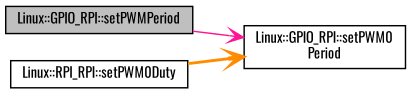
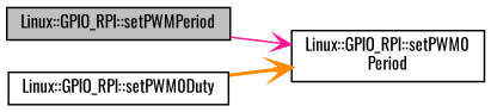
  digraph {
    fontname=Oswald
    rankdir=LR
    node [color=black fillcolor=white fontname=Oswald fontsize=10 shape=record style=filled]
    edge [arrowhead=vee fontname=Oswald fontsize=10 labelfontname=Helvetica labelfontsize=10]
    n1 [fillcolor=grey75 fontcolor=black height=0.2 label="Linux::GPIO_RPI::setPWMPeriod" width=0.4]
    n2 [height=0.2 label="Linux::GPIO_RPI::setPWM0\lPeriod" width=0.4]
-   n3 [height=0.2 label="Linux::RPI_RPI::setPWM0Duty" width=0.4]
+   n3 [height=0.2 label="Linux::GPIO_RPI::setPWM0Duty" width=0.4]
    n1 -> n2 [color=deeppink style=solid]
    n3 -> n2 [color=darkorange style=bold]
  }
